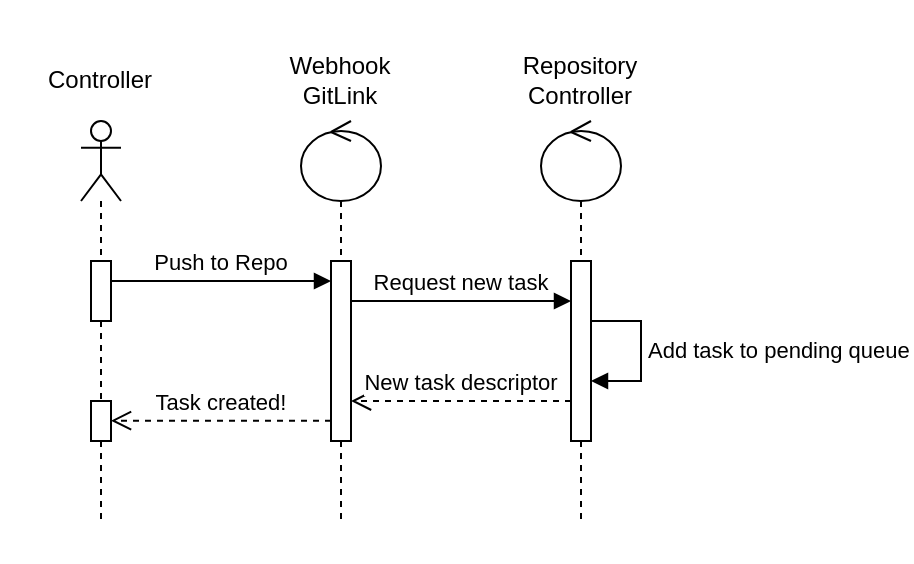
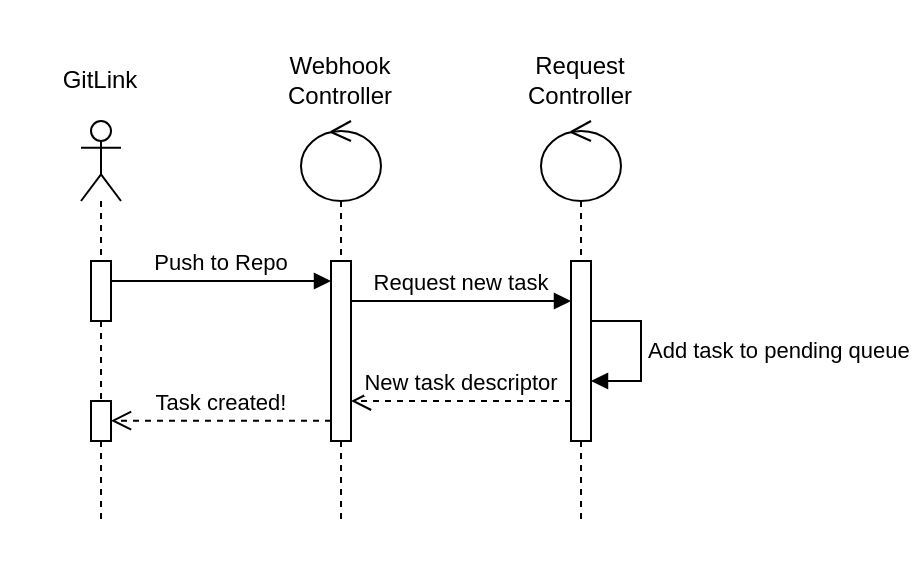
  <mxCell id="0" />
  <mxCell id="1" parent="0" />
  <mxCell id="2" value="" style="shape=umlLifeline;perimeter=lifelinePerimeter;whiteSpace=wrap;html=1;container=1;dropTarget=0;collapsible=0;recursiveResize=0;outlineConnect=0;portConstraint=eastwest;newEdgeStyle={&quot;curved&quot;:0,&quot;rounded&quot;:0};participant=umlActor;" parent="1" vertex="1"><mxGeometry x="40" y="60" width="20" height="200" as="geometry" /></mxCell>
  <mxCell id="3" value="" style="html=1;points=[[0,0,0,0,5],[0,1,0,0,-5],[1,0,0,0,5],[1,1,0,0,-5]];perimeter=orthogonalPerimeter;outlineConnect=0;targetShapes=umlLifeline;portConstraint=eastwest;newEdgeStyle={&quot;curved&quot;:0,&quot;rounded&quot;:0};" parent="2" vertex="1"><mxGeometry x="5" y="70" width="10" height="30" as="geometry" /></mxCell>
  <mxCell id="4" value="" style="html=1;points=[[0,0,0,0,5],[0,1,0,0,-5],[1,0,0,0,5],[1,1,0,0,-5]];perimeter=orthogonalPerimeter;outlineConnect=0;targetShapes=umlLifeline;portConstraint=eastwest;newEdgeStyle={&quot;curved&quot;:0,&quot;rounded&quot;:0};" parent="2" vertex="1"><mxGeometry x="5" y="140" width="10" height="20" as="geometry" /></mxCell>
- <mxCell id="5" value="Controller" style="text;html=1;align=center;verticalAlign=middle;whiteSpace=wrap;rounded=0;" parent="1" vertex="1"><mxGeometry x="20" width="60" height="40" as="geometry" y="20" /></mxCell>
+ <mxCell id="5" value="GitLink" style="text;html=1;align=center;verticalAlign=middle;whiteSpace=wrap;rounded=0;" parent="1" vertex="1"><mxGeometry x="20" width="60" height="40" as="geometry" y="20" /></mxCell>
  <mxCell id="6" value="" style="shape=umlLifeline;perimeter=lifelinePerimeter;whiteSpace=wrap;html=1;container=1;dropTarget=0;collapsible=0;recursiveResize=0;outlineConnect=0;portConstraint=eastwest;newEdgeStyle={&quot;curved&quot;:0,&quot;rounded&quot;:0};participant=umlControl;" parent="1" vertex="1"><mxGeometry x="150" y="60" width="40" height="200" as="geometry" /></mxCell>
  <mxCell id="7" value="" style="html=1;points=[[0,0,0,0,5],[0,1,0,0,-5],[1,0,0,0,5],[1,1,0,0,-5]];perimeter=orthogonalPerimeter;outlineConnect=0;targetShapes=umlLifeline;portConstraint=eastwest;newEdgeStyle={&quot;curved&quot;:0,&quot;rounded&quot;:0};" parent="6" vertex="1"><mxGeometry x="15" y="70" width="10" height="90" as="geometry" /></mxCell>
- <mxCell id="8" value="Webhook GitLink" style="text;html=1;align=center;verticalAlign=middle;whiteSpace=wrap;rounded=0;" parent="1" vertex="1"><mxGeometry x="140" width="60" height="40" as="geometry" y="20" /></mxCell>
+ <mxCell id="8" value="Webhook Controller" style="text;html=1;align=center;verticalAlign=middle;whiteSpace=wrap;rounded=0;" parent="1" vertex="1"><mxGeometry x="140" width="60" height="40" as="geometry" y="20" /></mxCell>
  <mxCell id="9" value="Push to Repo" style="html=1;verticalAlign=bottom;endArrow=block;curved=0;rounded=0;" parent="1" source="3" target="7" edge="1"><mxGeometry width="80" relative="1" as="geometry"><mxPoint x="140" y="140" as="sourcePoint" /><mxPoint x="160" y="140" as="targetPoint" /><Array as="points"><mxPoint x="120" y="140" /></Array></mxGeometry></mxCell>
  <mxCell id="10" value="" style="shape=umlLifeline;perimeter=lifelinePerimeter;whiteSpace=wrap;html=1;container=1;dropTarget=0;collapsible=0;recursiveResize=0;outlineConnect=0;portConstraint=eastwest;newEdgeStyle={&quot;curved&quot;:0,&quot;rounded&quot;:0};participant=umlControl;" parent="1" vertex="1"><mxGeometry x="270" y="60" width="40" height="200" as="geometry" /></mxCell>
  <mxCell id="11" value="" style="html=1;points=[[0,0,0,0,5],[0,1,0,0,-5],[1,0,0,0,5],[1,1,0,0,-5]];perimeter=orthogonalPerimeter;outlineConnect=0;targetShapes=umlLifeline;portConstraint=eastwest;newEdgeStyle={&quot;curved&quot;:0,&quot;rounded&quot;:0};" parent="10" vertex="1"><mxGeometry x="15" y="70" width="10" height="90" as="geometry" /></mxCell>
  <mxCell id="12" value="Add task to pending queue" style="html=1;align=left;spacingLeft=2;endArrow=block;rounded=0;edgeStyle=orthogonalEdgeStyle;curved=0;rounded=0;" parent="10" source="11" target="11" edge="1"><mxGeometry relative="1" as="geometry"><mxPoint x="30" y="140" as="sourcePoint" /><Array as="points"><mxPoint x="50" y="100" /><mxPoint x="50" y="130" /></Array><mxPoint x="25.0" y="170.034" as="targetPoint" /></mxGeometry></mxCell>
- <mxCell id="13" value="Repository Controller" style="text;html=1;align=center;verticalAlign=middle;whiteSpace=wrap;rounded=0;" parent="1" vertex="1"><mxGeometry x="260" width="60" height="40" as="geometry" y="20" /></mxCell>
+ <mxCell id="13" value="Request Controller" style="text;html=1;align=center;verticalAlign=middle;whiteSpace=wrap;rounded=0;" parent="1" vertex="1"><mxGeometry x="260" width="60" height="40" as="geometry" y="20" /></mxCell>
  <mxCell id="14" value="Request new task" style="html=1;verticalAlign=bottom;endArrow=block;curved=0;rounded=0;" parent="1" source="7" target="11" edge="1"><mxGeometry x="0.004" width="80" relative="1" as="geometry"><mxPoint x="180" y="150" as="sourcePoint" /><mxPoint x="260" y="150" as="targetPoint" /><Array as="points"><mxPoint x="260" y="150" /></Array><mxPoint as="offset" /></mxGeometry></mxCell>
  <mxCell id="15" value="New task descriptor" style="html=1;verticalAlign=bottom;endArrow=open;dashed=1;endSize=8;curved=0;rounded=0;" parent="1" edge="1"><mxGeometry relative="1" as="geometry"><mxPoint x="285" y="200" as="sourcePoint" /><mxPoint x="175" y="200" as="targetPoint" /></mxGeometry></mxCell>
  <mxCell id="16" value="Task created!" style="html=1;verticalAlign=bottom;endArrow=open;dashed=1;endSize=8;curved=0;rounded=0;" parent="1" edge="1"><mxGeometry relative="1" as="geometry"><mxPoint x="165" y="209.86" as="sourcePoint" /><mxPoint x="55" y="209.86" as="targetPoint" /><Array as="points"><mxPoint x="110" y="209.86" /></Array></mxGeometry></mxCell>
